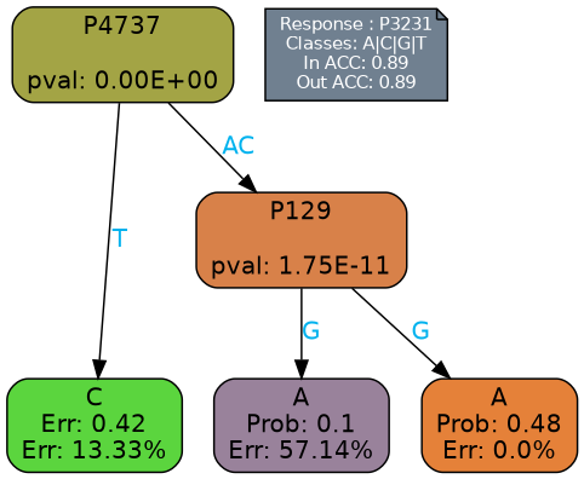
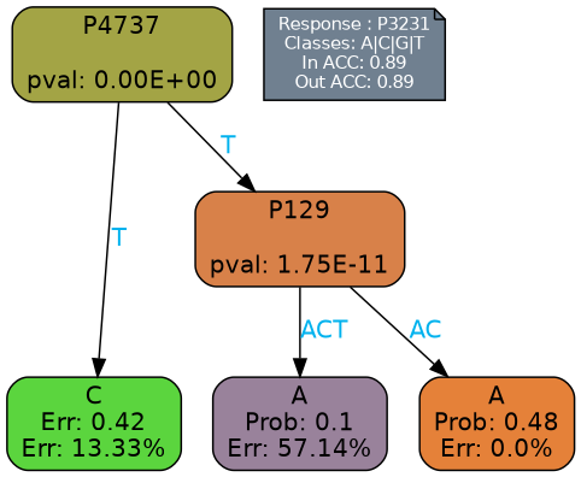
  digraph {
    ranksep=equally
    splines=polylines
    node [color=black fontname=helvetica shape=box style="filled, rounded"]
    edge [fontcolor=deepskyblue2 fontname=helvetica]
    n1 [fillcolor="#99829b" label="A\nProb: 0.1\nErr: 57.14%"]
    n2 [fillcolor="#e58139" label="A\nProb: 0.48\nErr: 0.0%"]
    n3 [fillcolor="#5bd53e" label="C\nErr: 0.42\nErr: 13.33%"]
    n4 [align=left fillcolor=slategray fontcolor=white fontsize=10 label="Response : P3231\nClasses: A|C|G|T\nIn ACC: 0.89\nOut ACC: 0.89\n" shape=note style=filled]
    n5 [fillcolor="#a3a445" label="P4737\n\npval: 0.00E+00"]
    n6 [fillcolor="#d88149" label="P129\n\npval: 1.75E-11"]
    subgraph sub_1 {
      rank=same
      n1
      n2
      n3
    }
    subgraph sub_2 {
      rank=same
      n4
      n5
    }
    n5 -> n3 [label=T]
-   n5 -> n6 [label=AC]
-   n6 -> n1 [label=G]
-   n6 -> n2 [label=G]
+   n5 -> n6 [label=T]
+   n6 -> n1 [label=ACT]
+   n6 -> n2 [label=AC]
  }
